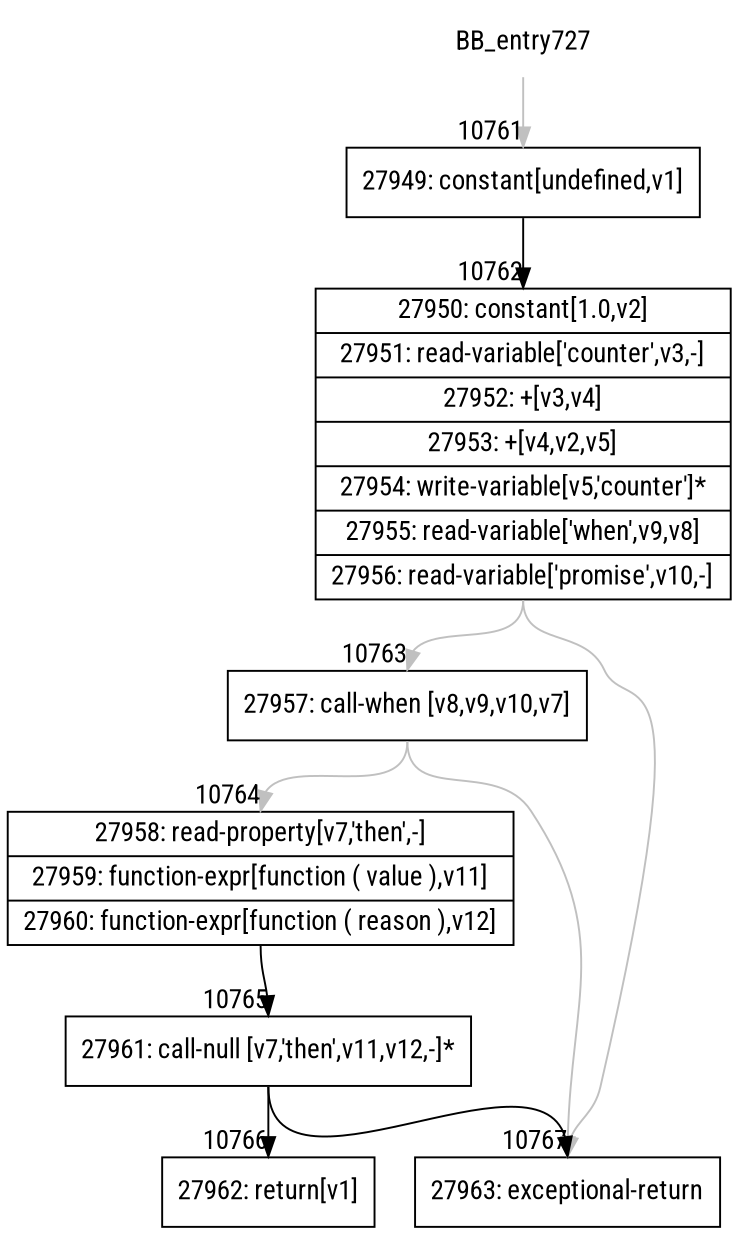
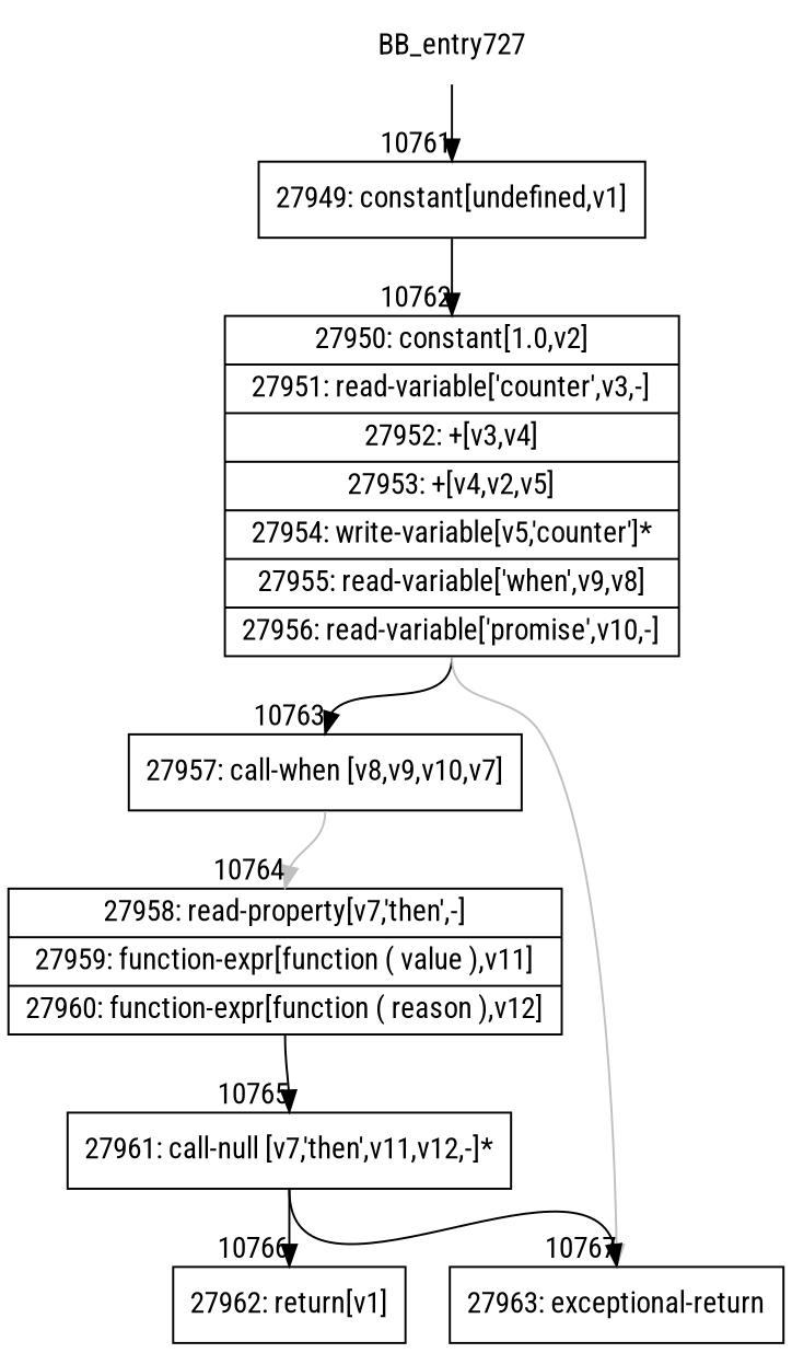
  digraph {
    fontname="Roboto Condensed"
    rankdir=TD
    node [fontname="Roboto Condensed" shape=record]
    edge [fontname="Roboto Condensed" headport=n tailport=s]
    n1 [label=BB_entry727 shape=none]
    n2 [label="{27949: constant[undefined,v1]}"]
    n3 [label="{27950: constant[1.0,v2]|27951: read-variable['counter',v3,-]|27952: +[v3,v4]|27953: +[v4,v2,v5]|27954: write-variable[v5,'counter']*|27955: read-variable['when',v9,v8]|27956: read-variable['promise',v10,-]}"]
    n4 [label="{27957: call-when [v8,v9,v10,v7]}"]
    n5 [label="{27963: exceptional-return}"]
    n6 [label="{27958: read-property[v7,'then',-]|27959: function-expr[function ( value ),v11]|27960: function-expr[function ( reason ),v12]}"]
    n7 [label="{27961: call-null [v7,'then',v11,v12,-]*}"]
    n8 [label="{27962: return[v1]}"]
-   n1 -> n2 [headlabel="    10761" color=gray]
+   n1 -> n2 [headlabel="    10761"]
    n2 -> n3 [headlabel="      10762"]
-   n3 -> n4 [headlabel="      10763" color=gray]
+   n3 -> n4 [headlabel="      10763"]
    n3 -> n5 [color=gray headlabel="      10767"]
-   n4 -> n5 [color=gray]
    n4 -> n6 [color=gray headlabel="      10764"]
    n6 -> n7 [headlabel="      10765"]
    n7 -> n5 [color=black]
    n7 -> n8 [headlabel="      10766"]
  }
